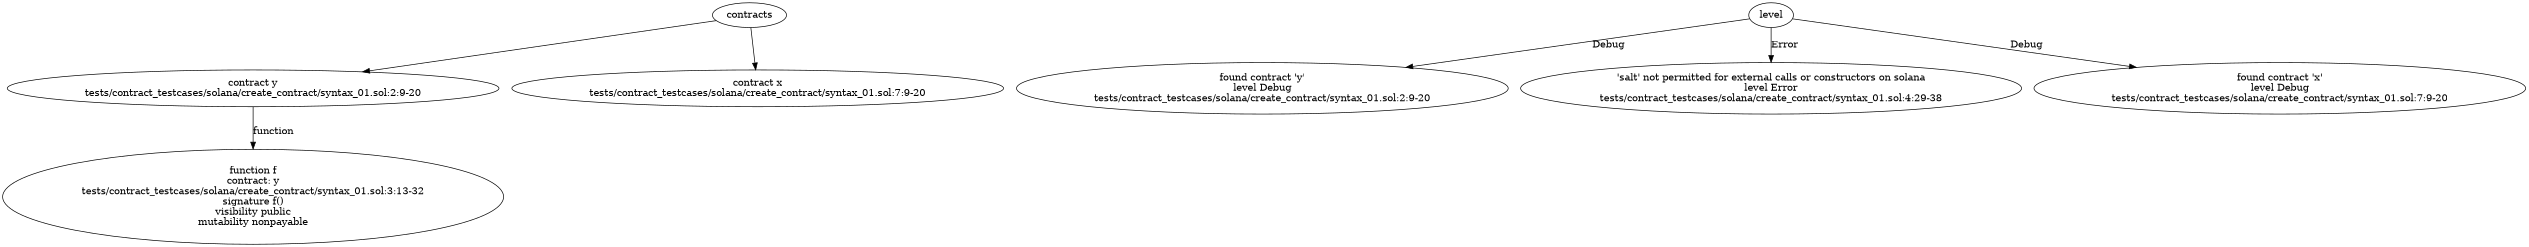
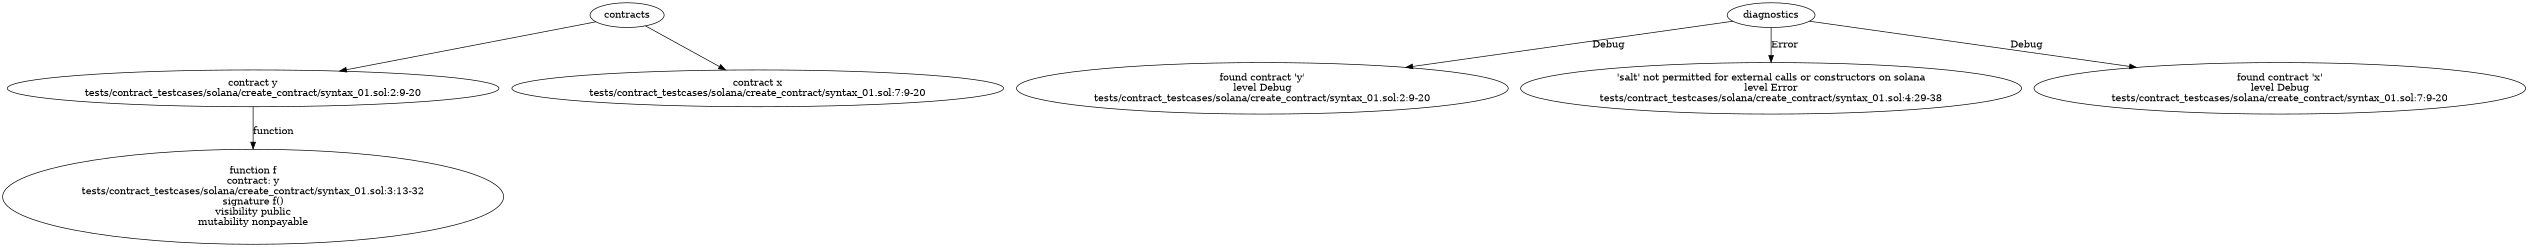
  strict digraph {
    n1 [label="contract y\ntests/contract_testcases/solana/create_contract/syntax_01.sol:2:9-20"]
    n2 [label="function f\ncontract: y\ntests/contract_testcases/solana/create_contract/syntax_01.sol:3:13-32\nsignature f()\nvisibility public\nmutability nonpayable"]
    n3 [label="contract x\ntests/contract_testcases/solana/create_contract/syntax_01.sol:7:9-20"]
    n4 [label="found contract 'y'\nlevel Debug\ntests/contract_testcases/solana/create_contract/syntax_01.sol:2:9-20"]
    n5 [label="'salt' not permitted for external calls or constructors on solana\nlevel Error\ntests/contract_testcases/solana/create_contract/syntax_01.sol:4:29-38"]
    n6 [label="found contract 'x'\nlevel Debug\ntests/contract_testcases/solana/create_contract/syntax_01.sol:7:9-20"]
    contracts
-   diagnostics [label=level]
+   diagnostics
    n1 -> n2 [label=function]
    contracts -> n1
    contracts -> n3
    diagnostics -> n4 [label=Debug]
    diagnostics -> n5 [label=Error]
    diagnostics -> n6 [label=Debug]
  }
